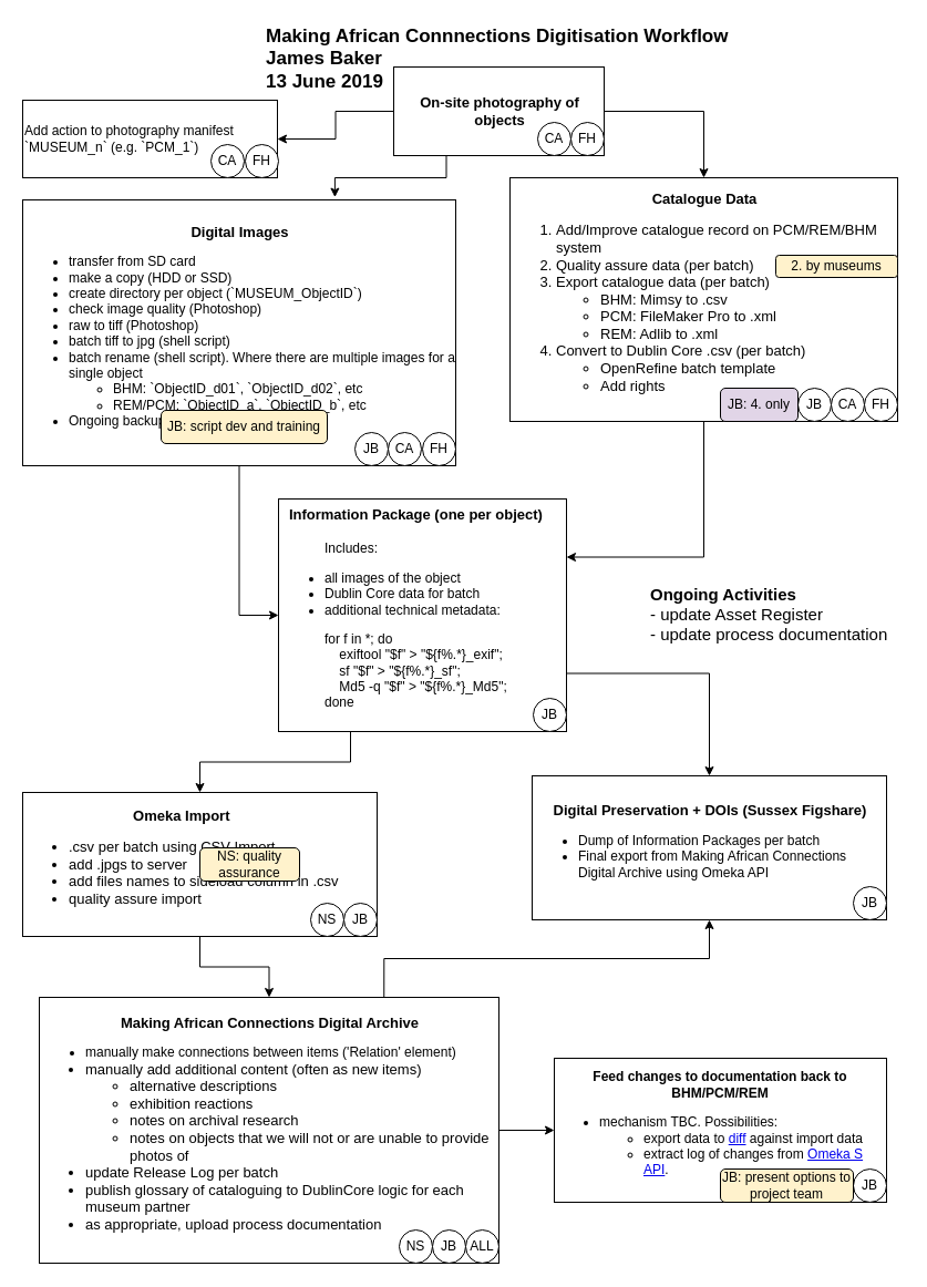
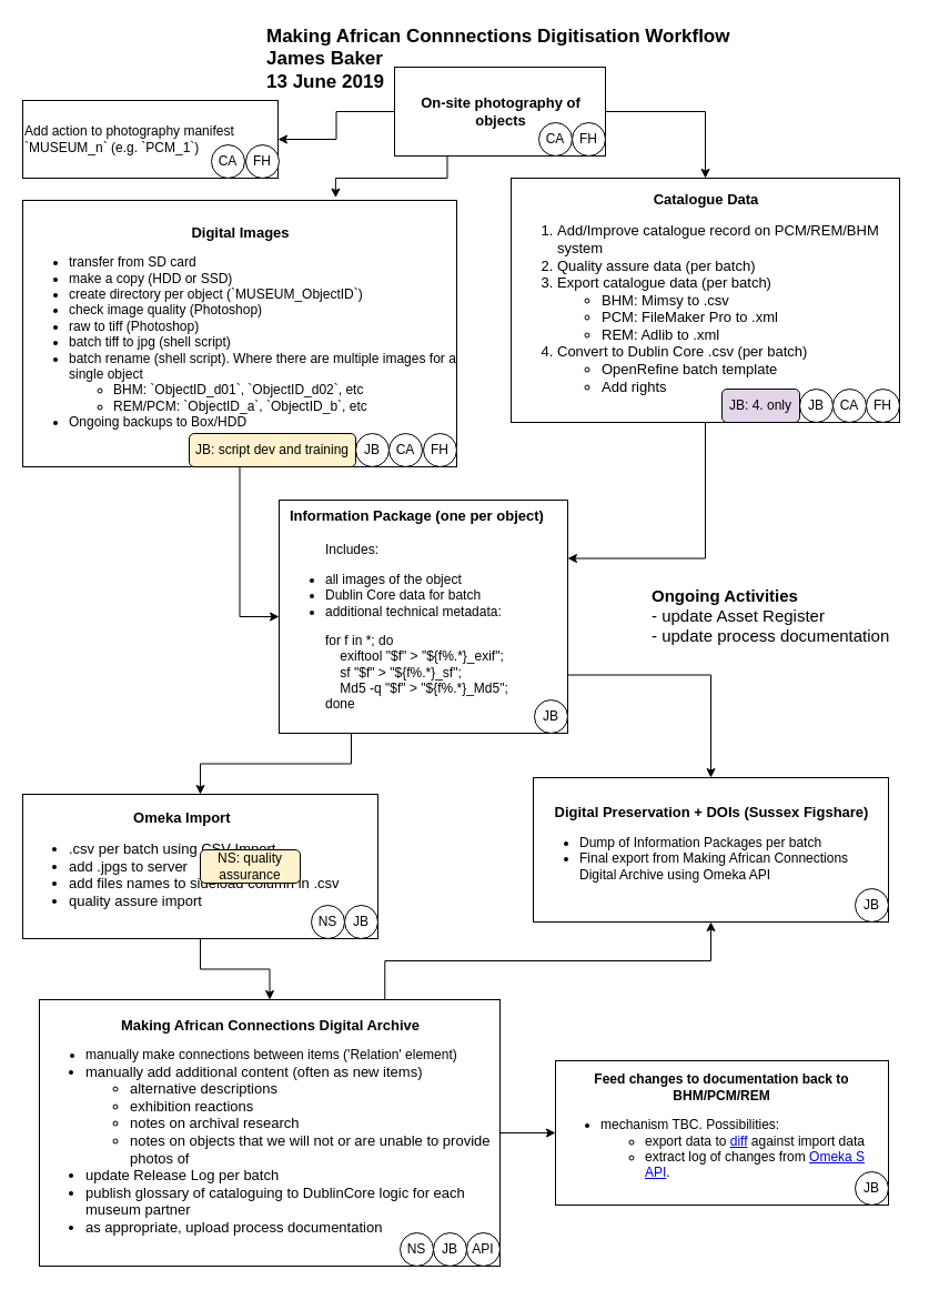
  <mxCell id="0" />
  <mxCell id="1" parent="0" />
  <mxCell id="2" style="edgeStyle=orthogonalEdgeStyle;rounded=0;orthogonalLoop=1;jettySize=auto;html=1;exitX=0;exitY=0.5;exitDx=0;exitDy=0;entryX=1;entryY=0.5;entryDx=0;entryDy=0;" parent="1" source="5" target="6" edge="1"><mxGeometry relative="1" as="geometry" /></mxCell>
  <mxCell id="3" style="edgeStyle=orthogonalEdgeStyle;rounded=0;orthogonalLoop=1;jettySize=auto;html=1;exitX=0.25;exitY=1;exitDx=0;exitDy=0;entryX=0.721;entryY=-0.01;entryDx=0;entryDy=0;entryPerimeter=0;" parent="1" source="5" target="8" edge="1"><mxGeometry relative="1" as="geometry" /></mxCell>
  <mxCell id="4" style="edgeStyle=orthogonalEdgeStyle;rounded=0;orthogonalLoop=1;jettySize=auto;html=1;exitX=1;exitY=0.5;exitDx=0;exitDy=0;entryX=0.5;entryY=0;entryDx=0;entryDy=0;" parent="1" source="5" target="10" edge="1"><mxGeometry relative="1" as="geometry" /></mxCell>
  <mxCell id="5" value="&lt;div style=&quot;text-align: center&quot;&gt;&lt;span&gt;&lt;b&gt;&lt;font style=&quot;font-size: 13px&quot;&gt;On-site photography of objects&lt;/font&gt;&lt;/b&gt;&lt;/span&gt;&lt;/div&gt;" style="rounded=0;whiteSpace=wrap;html=1;align=left;" parent="1" vertex="1"><mxGeometry x="355" y="60" width="190" height="80" as="geometry" /></mxCell>
  <mxCell id="6" value="Add action to photography manifest&lt;br&gt;`MUSEUM_n` (e.g. `PCM_1`)&lt;br&gt;" style="rounded=0;whiteSpace=wrap;html=1;align=left;" parent="1" vertex="1"><mxGeometry x="20" y="90" width="230" height="70" as="geometry" /></mxCell>
  <mxCell id="7" style="edgeStyle=orthogonalEdgeStyle;rounded=0;orthogonalLoop=1;jettySize=auto;html=1;exitX=0.5;exitY=1;exitDx=0;exitDy=0;entryX=0;entryY=0.5;entryDx=0;entryDy=0;" parent="1" source="8" target="13" edge="1"><mxGeometry relative="1" as="geometry" /></mxCell>
  <mxCell id="8" value="&lt;div style=&quot;text-align: center&quot;&gt;&lt;span&gt;&lt;b&gt;&lt;font style=&quot;font-size: 13px&quot;&gt;Digital Images&lt;/font&gt;&lt;/b&gt;&lt;/span&gt;&lt;/div&gt;&lt;ul&gt;&lt;li style=&quot;text-align: left&quot;&gt;transfer from SD card&lt;/li&gt;&lt;li style=&quot;text-align: left&quot;&gt;make a copy (HDD or SSD)&lt;/li&gt;&lt;li style=&quot;text-align: left&quot;&gt;create directory per object (`MUSEUM_ObjectID`)&lt;/li&gt;&lt;li style=&quot;text-align: left&quot;&gt;check image quality (Photoshop)&lt;/li&gt;&lt;li style=&quot;text-align: left&quot;&gt;raw to tiff (Photoshop)&lt;/li&gt;&lt;li style=&quot;text-align: left&quot;&gt;batch tiff to jpg (shell script)&lt;/li&gt;&lt;li style=&quot;text-align: left&quot;&gt;batch rename (shell script). Where there are multiple images for a single object&lt;/li&gt;&lt;ul&gt;&lt;li style=&quot;text-align: left&quot;&gt;BHM: `ObjectID_d01`, `ObjectID_d02`, etc&lt;/li&gt;&lt;li style=&quot;text-align: left&quot;&gt;REM/PCM: `ObjectID_a`, `ObjectID_b`, etc&lt;/li&gt;&lt;/ul&gt;&lt;li style=&quot;text-align: left&quot;&gt;Ongoing backups to Box/HDD&lt;/li&gt;&lt;/ul&gt;" style="rounded=0;whiteSpace=wrap;html=1;align=left;" parent="1" vertex="1"><mxGeometry x="20" y="180" width="391" height="240" as="geometry" /></mxCell>
  <mxCell id="9" style="edgeStyle=orthogonalEdgeStyle;rounded=0;orthogonalLoop=1;jettySize=auto;html=1;exitX=0.5;exitY=1;exitDx=0;exitDy=0;entryX=1;entryY=0.25;entryDx=0;entryDy=0;" parent="1" source="10" target="13" edge="1"><mxGeometry relative="1" as="geometry" /></mxCell>
  <mxCell id="10" value="&lt;div style=&quot;text-align: center ; font-size: 13px&quot;&gt;&lt;b&gt;&lt;font style=&quot;font-size: 13px&quot;&gt;&lt;span style=&quot;text-align: left&quot;&gt;Catalogue Data&lt;/span&gt;&lt;br&gt;&lt;/font&gt;&lt;/b&gt;&lt;/div&gt;&lt;ol style=&quot;font-size: 13px&quot;&gt;&lt;li style=&quot;text-align: left&quot;&gt;Add/Improve catalogue record on PCM/REM/BHM system&lt;/li&gt;&lt;li style=&quot;font-size: 13px ; text-align: left&quot;&gt;Quality assure data (per batch)&lt;/li&gt;&lt;li style=&quot;font-size: 13px ; text-align: left&quot;&gt;Export catalogue data (per batch)&lt;/li&gt;&lt;ul style=&quot;font-size: 13px&quot;&gt;&lt;li style=&quot;text-align: left&quot;&gt;BHM: Mimsy to .csv&lt;/li&gt;&lt;li style=&quot;text-align: left&quot;&gt;PCM: FileMaker Pro to .xml&lt;/li&gt;&lt;li style=&quot;text-align: left&quot;&gt;REM: Adlib to .xml&lt;/li&gt;&lt;/ul&gt;&lt;li style=&quot;font-size: 13px ; text-align: left&quot;&gt;Convert to Dublin Core .csv (per batch)&lt;/li&gt;&lt;ul style=&quot;font-size: 13px&quot;&gt;&lt;li style=&quot;text-align: left&quot;&gt;OpenRefine batch template&lt;/li&gt;&lt;li style=&quot;text-align: left&quot;&gt;Add rights&lt;/li&gt;&lt;/ul&gt;&lt;/ol&gt;" style="rounded=0;whiteSpace=wrap;html=1;align=left;" parent="1" vertex="1"><mxGeometry x="460" y="160" width="350" height="220" as="geometry" /></mxCell>
  <mxCell id="11" style="edgeStyle=orthogonalEdgeStyle;rounded=0;orthogonalLoop=1;jettySize=auto;html=1;exitX=1;exitY=0.75;exitDx=0;exitDy=0;entryX=0.5;entryY=0;entryDx=0;entryDy=0;" parent="1" source="13" target="14" edge="1"><mxGeometry relative="1" as="geometry" /></mxCell>
  <mxCell id="12" style="edgeStyle=orthogonalEdgeStyle;rounded=0;orthogonalLoop=1;jettySize=auto;html=1;exitX=0.25;exitY=1;exitDx=0;exitDy=0;entryX=0.5;entryY=0;entryDx=0;entryDy=0;" edge="1" parent="1" source="13" target="16"><mxGeometry relative="1" as="geometry" /></mxCell>
  <mxCell id="13" value="&lt;div style=&quot;text-align: center ; font-size: 13px&quot;&gt;&lt;div style=&quot;text-align: center&quot;&gt;&lt;b&gt;&lt;font&gt;Information Package (one per object)&lt;/font&gt;&lt;/b&gt;&lt;/div&gt;&lt;div style=&quot;text-align: center&quot;&gt;&lt;b&gt;&lt;font&gt;&lt;br&gt;&lt;/font&gt;&lt;/b&gt;&lt;/div&gt;&lt;/div&gt;&lt;blockquote style=&quot;margin: 0 0 0 40px ; border: none ; padding: 0px&quot;&gt;&lt;div style=&quot;text-align: left&quot;&gt;Includes:&lt;/div&gt;&lt;/blockquote&gt;&lt;div&gt;&lt;ul&gt;&lt;li style=&quot;text-align: left&quot;&gt;all images of the object&lt;/li&gt;&lt;li style=&quot;text-align: left&quot;&gt;Dublin Core data for batch&lt;/li&gt;&lt;li style=&quot;text-align: left&quot;&gt;additional technical metadata:&lt;/li&gt;&lt;/ul&gt;&lt;/div&gt;&lt;blockquote&gt;&lt;div&gt;&lt;div style=&quot;text-align: left&quot;&gt;&lt;span&gt;for f in *; do&lt;/span&gt;&lt;/div&gt;&lt;/div&gt;&lt;div&gt;&lt;div style=&quot;text-align: left&quot;&gt;&amp;nbsp; &amp;nbsp; exiftool &quot;$f&quot; &amp;gt; &quot;${f%.*}_exif&quot;;&lt;/div&gt;&lt;/div&gt;&lt;span&gt;&lt;div style=&quot;text-align: left&quot;&gt;&lt;span&gt;&amp;nbsp; &amp;nbsp; sf &quot;$f&quot; &amp;gt; &quot;${f%.*}_sf&quot;;&lt;/span&gt;&lt;/div&gt;&lt;/span&gt;&lt;div&gt;&lt;div style=&quot;text-align: left&quot;&gt;&lt;span&gt;&amp;nbsp; &amp;nbsp; Md5 -q &quot;$f&quot; &amp;gt; &quot;${f%.*}_Md5&quot;;&lt;/span&gt;&lt;/div&gt;&lt;/div&gt;&lt;div&gt;&lt;div style=&quot;text-align: left&quot;&gt;done&lt;/div&gt;&lt;/div&gt;&lt;/blockquote&gt;" style="rounded=0;whiteSpace=wrap;html=1;align=left;" parent="1" vertex="1"><mxGeometry x="251" y="450" width="260" height="210" as="geometry" /></mxCell>
  <mxCell id="14" value="&lt;div style=&quot;text-align: center ; font-size: 13px&quot;&gt;&lt;b&gt;&lt;font style=&quot;font-size: 13px&quot;&gt;Digital Preservation + DOIs (Sussex Figshare)&lt;/font&gt;&lt;/b&gt;&lt;/div&gt;&lt;div style=&quot;text-align: left&quot;&gt;&lt;ul&gt;&lt;li&gt;Dump of Information Packages per batch&lt;/li&gt;&lt;li&gt;Final export from Making African Connections Digital Archive using Omeka API&lt;/li&gt;&lt;/ul&gt;&lt;/div&gt;" style="rounded=0;whiteSpace=wrap;html=1;align=left;" parent="1" vertex="1"><mxGeometry x="480" y="700" width="320" height="130" as="geometry" /></mxCell>
  <mxCell id="15" style="edgeStyle=orthogonalEdgeStyle;rounded=0;orthogonalLoop=1;jettySize=auto;html=1;exitX=0.5;exitY=1;exitDx=0;exitDy=0;entryX=0.5;entryY=0;entryDx=0;entryDy=0;" parent="1" source="16" target="19" edge="1"><mxGeometry relative="1" as="geometry" /></mxCell>
  <mxCell id="16" value="&lt;div style=&quot;text-align: center ; font-size: 13px&quot;&gt;&lt;b&gt;&lt;font style=&quot;font-size: 13px&quot;&gt;Omeka Import&lt;/font&gt;&lt;/b&gt;&lt;/div&gt;&lt;div style=&quot;text-align: left ; font-size: 13px&quot;&gt;&lt;ul&gt;&lt;li style=&quot;text-align: left&quot;&gt;.csv per batch using CSV Import&lt;/li&gt;&lt;li style=&quot;text-align: left&quot;&gt;add .jpgs to server&lt;br&gt;&lt;/li&gt;&lt;li style=&quot;text-align: left&quot;&gt;add files names to sideload column in .csv&lt;/li&gt;&lt;li style=&quot;text-align: left&quot;&gt;quality assure import&lt;/li&gt;&lt;/ul&gt;&lt;/div&gt;" style="rounded=0;whiteSpace=wrap;html=1;align=left;" parent="1" vertex="1"><mxGeometry x="20" y="715" width="320" height="130" as="geometry" /></mxCell>
  <mxCell id="17" style="edgeStyle=orthogonalEdgeStyle;rounded=0;orthogonalLoop=1;jettySize=auto;html=1;exitX=0.75;exitY=0;exitDx=0;exitDy=0;entryX=0.5;entryY=1;entryDx=0;entryDy=0;" parent="1" source="19" target="14" edge="1"><mxGeometry relative="1" as="geometry" /></mxCell>
  <mxCell id="18" style="edgeStyle=orthogonalEdgeStyle;rounded=0;orthogonalLoop=1;jettySize=auto;html=1;exitX=1;exitY=0.5;exitDx=0;exitDy=0;entryX=0;entryY=0.5;entryDx=0;entryDy=0;" edge="1" parent="1" source="19" target="43"><mxGeometry relative="1" as="geometry" /></mxCell>
  <mxCell id="19" value="&lt;div style=&quot;text-align: center&quot;&gt;&lt;b&gt;&lt;font style=&quot;font-size: 13px&quot;&gt;Making African Connections Digital Archive&lt;/font&gt;&lt;/b&gt;&lt;/div&gt;&lt;div style=&quot;text-align: center&quot;&gt;&lt;ul&gt;&lt;li style=&quot;text-align: left&quot;&gt;&lt;span&gt;manually make connections between items ('Relation' element)&lt;/span&gt;&lt;/li&gt;&lt;li style=&quot;font-size: 13px ; text-align: left&quot;&gt;manually add additional content (often as new items)&lt;/li&gt;&lt;ul style=&quot;font-size: 13px&quot;&gt;&lt;li style=&quot;text-align: left&quot;&gt;alternative descriptions&lt;/li&gt;&lt;li style=&quot;text-align: left&quot;&gt;exhibition reactions&lt;/li&gt;&lt;li style=&quot;text-align: left&quot;&gt;notes on archival research&lt;/li&gt;&lt;li style=&quot;text-align: left&quot;&gt;notes on objects that we will not or are unable to provide photos of&lt;/li&gt;&lt;/ul&gt;&lt;li style=&quot;font-size: 13px ; text-align: left&quot;&gt;update Release Log per batch&lt;/li&gt;&lt;li style=&quot;font-size: 13px ; text-align: left&quot;&gt;publish glossary of cataloguing to DublinCore logic for each museum partner&lt;/li&gt;&lt;li style=&quot;font-size: 13px ; text-align: left&quot;&gt;as appropriate, upload process documentation&lt;/li&gt;&lt;/ul&gt;&lt;/div&gt;" style="rounded=0;whiteSpace=wrap;html=1;align=left;" parent="1" vertex="1"><mxGeometry x="35" y="900" width="415" height="240" as="geometry" /></mxCell>
  <mxCell id="20" value="&lt;b style=&quot;font-size: 17px&quot;&gt;Making African Connnections Digitisation Workflow&lt;br&gt;James Baker&lt;br&gt;13 June 2019&lt;/b&gt;&lt;br&gt;" style="text;html=1;resizable=0;points=[];autosize=1;align=left;verticalAlign=top;spacingTop=-4;" parent="1" vertex="1"><mxGeometry x="238" y="20" width="430" height="50" as="geometry" /></mxCell>
  <mxCell id="21" value="&lt;span style=&quot;font-size: 15px&quot;&gt;&lt;b&gt;Ongoing Activities&lt;/b&gt;&lt;br&gt;- update Asset Register&lt;br&gt;- update process documentation&lt;br&gt;&lt;/span&gt;&lt;br&gt;" style="text;html=1;resizable=0;points=[];autosize=1;align=left;verticalAlign=top;spacingTop=-4;" parent="1" vertex="1"><mxGeometry x="585" y="525" width="230" height="60" as="geometry" /></mxCell>
  <mxCell id="22" value="&lt;div style=&quot;text-align: right&quot;&gt;&lt;span&gt;FH&lt;/span&gt;&lt;/div&gt;" style="ellipse;whiteSpace=wrap;html=1;aspect=fixed;align=center;" parent="1" vertex="1"><mxGeometry x="515" y="110" width="30" height="30" as="geometry" /></mxCell>
  <mxCell id="23" value="&lt;div style=&quot;text-align: right&quot;&gt;&lt;span&gt;FH&lt;/span&gt;&lt;/div&gt;" style="ellipse;whiteSpace=wrap;html=1;aspect=fixed;align=center;" parent="1" vertex="1"><mxGeometry x="221" y="130" width="30" height="30" as="geometry" /></mxCell>
  <mxCell id="24" value="&lt;div style=&quot;text-align: right&quot;&gt;&lt;span&gt;FH&lt;/span&gt;&lt;/div&gt;" style="ellipse;whiteSpace=wrap;html=1;aspect=fixed;align=center;" parent="1" vertex="1"><mxGeometry x="381" y="390" width="30" height="30" as="geometry" /></mxCell>
  <mxCell id="25" value="&lt;div style=&quot;text-align: right&quot;&gt;&lt;span&gt;FH&lt;/span&gt;&lt;/div&gt;" style="ellipse;whiteSpace=wrap;html=1;aspect=fixed;align=center;" parent="1" vertex="1"><mxGeometry x="780" y="350" width="30" height="30" as="geometry" /></mxCell>
- <mxCell id="26" value="&lt;div style=&quot;text-align: right&quot;&gt;ALL&lt;/div&gt;" style="ellipse;whiteSpace=wrap;html=1;aspect=fixed;align=center;" parent="1" vertex="1"><mxGeometry x="420" y="1110" width="30" height="30" as="geometry" /></mxCell>
+ <mxCell id="26" value="&lt;div style=&quot;text-align: right&quot;&gt;API&lt;/div&gt;" style="ellipse;whiteSpace=wrap;html=1;aspect=fixed;align=center;" parent="1" vertex="1"><mxGeometry x="420" y="1110" width="30" height="30" as="geometry" /></mxCell>
  <mxCell id="27" value="&lt;div style=&quot;text-align: right&quot;&gt;&lt;span&gt;CA&lt;/span&gt;&lt;/div&gt;" style="ellipse;whiteSpace=wrap;html=1;aspect=fixed;align=center;" parent="1" vertex="1"><mxGeometry x="485" y="110" width="30" height="30" as="geometry" /></mxCell>
  <mxCell id="28" value="&lt;div style=&quot;text-align: right&quot;&gt;&lt;span&gt;CA&lt;/span&gt;&lt;/div&gt;" style="ellipse;whiteSpace=wrap;html=1;aspect=fixed;align=center;" parent="1" vertex="1"><mxGeometry x="190" y="130" width="30" height="30" as="geometry" /></mxCell>
  <mxCell id="29" value="&lt;div style=&quot;text-align: right&quot;&gt;&lt;span&gt;CA&lt;/span&gt;&lt;/div&gt;" style="ellipse;whiteSpace=wrap;html=1;aspect=fixed;align=center;" parent="1" vertex="1"><mxGeometry x="350" y="390" width="30" height="30" as="geometry" /></mxCell>
  <mxCell id="30" value="&lt;div style=&quot;text-align: right&quot;&gt;&lt;span&gt;CA&lt;/span&gt;&lt;/div&gt;" style="ellipse;whiteSpace=wrap;html=1;aspect=fixed;align=center;" parent="1" vertex="1"><mxGeometry x="750" y="350" width="30" height="30" as="geometry" /></mxCell>
  <mxCell id="31" value="&lt;div style=&quot;text-align: right&quot;&gt;&lt;span&gt;JB&lt;/span&gt;&lt;/div&gt;" style="ellipse;whiteSpace=wrap;html=1;aspect=fixed;align=center;" parent="1" vertex="1"><mxGeometry x="320" y="390" width="30" height="30" as="geometry" /></mxCell>
  <mxCell id="32" value="&lt;div style=&quot;text-align: right&quot;&gt;&lt;span&gt;JB&lt;/span&gt;&lt;/div&gt;" style="ellipse;whiteSpace=wrap;html=1;aspect=fixed;align=center;" parent="1" vertex="1"><mxGeometry x="720" y="350" width="30" height="30" as="geometry" /></mxCell>
  <mxCell id="33" value="&lt;div style=&quot;text-align: right&quot;&gt;&lt;span&gt;JB&lt;/span&gt;&lt;/div&gt;" style="ellipse;whiteSpace=wrap;html=1;aspect=fixed;align=center;" parent="1" vertex="1"><mxGeometry x="481" y="630" width="30" height="30" as="geometry" /></mxCell>
  <mxCell id="34" value="&lt;div style=&quot;text-align: right&quot;&gt;&lt;span&gt;JB&lt;/span&gt;&lt;/div&gt;" style="ellipse;whiteSpace=wrap;html=1;aspect=fixed;align=center;" parent="1" vertex="1"><mxGeometry x="770" y="800" width="30" height="30" as="geometry" /></mxCell>
  <mxCell id="35" value="&lt;div style=&quot;text-align: right&quot;&gt;&lt;span&gt;JB&lt;/span&gt;&lt;/div&gt;" style="ellipse;whiteSpace=wrap;html=1;aspect=fixed;align=center;" parent="1" vertex="1"><mxGeometry x="310" y="815" width="30" height="30" as="geometry" /></mxCell>
  <mxCell id="36" value="&lt;div style=&quot;text-align: right&quot;&gt;&lt;span&gt;NS&lt;/span&gt;&lt;/div&gt;" style="ellipse;whiteSpace=wrap;html=1;aspect=fixed;align=center;" parent="1" vertex="1"><mxGeometry x="280" y="815" width="30" height="30" as="geometry" /></mxCell>
- <mxCell id="37" value="JB: script dev and training&lt;br&gt;" style="rounded=1;whiteSpace=wrap;html=1;align=center;fillColor=#fff2cc;strokeColor=#000000;" parent="1" vertex="1"><mxGeometry x="145" y="370" width="150" height="30" as="geometry" /></mxCell>
+ <mxCell id="37" value="JB: script dev and training&lt;br&gt;" style="rounded=1;whiteSpace=wrap;html=1;align=center;fillColor=#fff2cc;strokeColor=#000000;" parent="1" vertex="1"><mxGeometry x="170" y="390" width="150" height="30" as="geometry" /></mxCell>
  <mxCell id="38" value="JB: 4. only&lt;br&gt;" style="rounded=1;whiteSpace=wrap;html=1;align=center;fillColor=#e1d5e7;strokeColor=#000000;" parent="1" vertex="1"><mxGeometry x="650" y="350" width="70" height="30" as="geometry" /></mxCell>
- <mxCell id="39" value="2. by museums&lt;br&gt;" style="rounded=1;whiteSpace=wrap;html=1;align=center;fillColor=#fff2cc;strokeColor=#000000;" parent="1" vertex="1"><mxGeometry x="700" y="230" width="110" height="20" as="geometry" /></mxCell>
  <mxCell id="40" value="NS: quality assurance&lt;br&gt;" style="rounded=1;whiteSpace=wrap;html=1;align=center;fillColor=#fff2cc;strokeColor=#000000;" parent="1" vertex="1"><mxGeometry x="180" y="765" width="90" height="30" as="geometry" /></mxCell>
  <mxCell id="41" value="&lt;div style=&quot;text-align: right&quot;&gt;&lt;span&gt;JB&lt;/span&gt;&lt;/div&gt;" style="ellipse;whiteSpace=wrap;html=1;aspect=fixed;align=center;" parent="1" vertex="1"><mxGeometry x="390" y="1110" width="30" height="30" as="geometry" /></mxCell>
  <mxCell id="42" value="&lt;div style=&quot;text-align: right&quot;&gt;&lt;span&gt;NS&lt;/span&gt;&lt;/div&gt;" style="ellipse;whiteSpace=wrap;html=1;aspect=fixed;align=center;" parent="1" vertex="1"><mxGeometry x="360" y="1110" width="30" height="30" as="geometry" /></mxCell>
  <mxCell id="43" value="&lt;b&gt;Feed changes to documentation back to BHM/PCM/REM&lt;/b&gt;&lt;br&gt;&lt;ul&gt;&lt;li style=&quot;text-align: left&quot;&gt;mechanism TBC. Possibilities:&lt;/li&gt;&lt;ul&gt;&lt;li style=&quot;text-align: left&quot;&gt;export data to &lt;a href=&quot;https://git-scm.com/docs/git-diff&quot;&gt;diff&lt;/a&gt; against import data&lt;/li&gt;&lt;li style=&quot;text-align: left&quot;&gt;extract log of changes from &lt;a href=&quot;data:page/id,92g5SeF5CULgqAVVGH8Q&quot;&gt;Omeka S API&lt;/a&gt;.&lt;/li&gt;&lt;/ul&gt;&lt;/ul&gt;" style="rounded=0;whiteSpace=wrap;html=1;" vertex="1" parent="1"><mxGeometry x="500" y="955" width="300" height="130" as="geometry" /></mxCell>
  <mxCell id="44" value="&lt;div style=&quot;text-align: right&quot;&gt;&lt;span&gt;JB&lt;/span&gt;&lt;/div&gt;" style="ellipse;whiteSpace=wrap;html=1;aspect=fixed;align=center;" vertex="1" parent="1"><mxGeometry x="770" y="1055" width="30" height="30" as="geometry" /></mxCell>
- <mxCell id="45" value="JB: present options to project team&lt;br&gt;" style="rounded=1;whiteSpace=wrap;html=1;align=center;fillColor=#fff2cc;strokeColor=#000000;" vertex="1" parent="1"><mxGeometry x="650" y="1055" width="120" height="30" as="geometry" /></mxCell>
